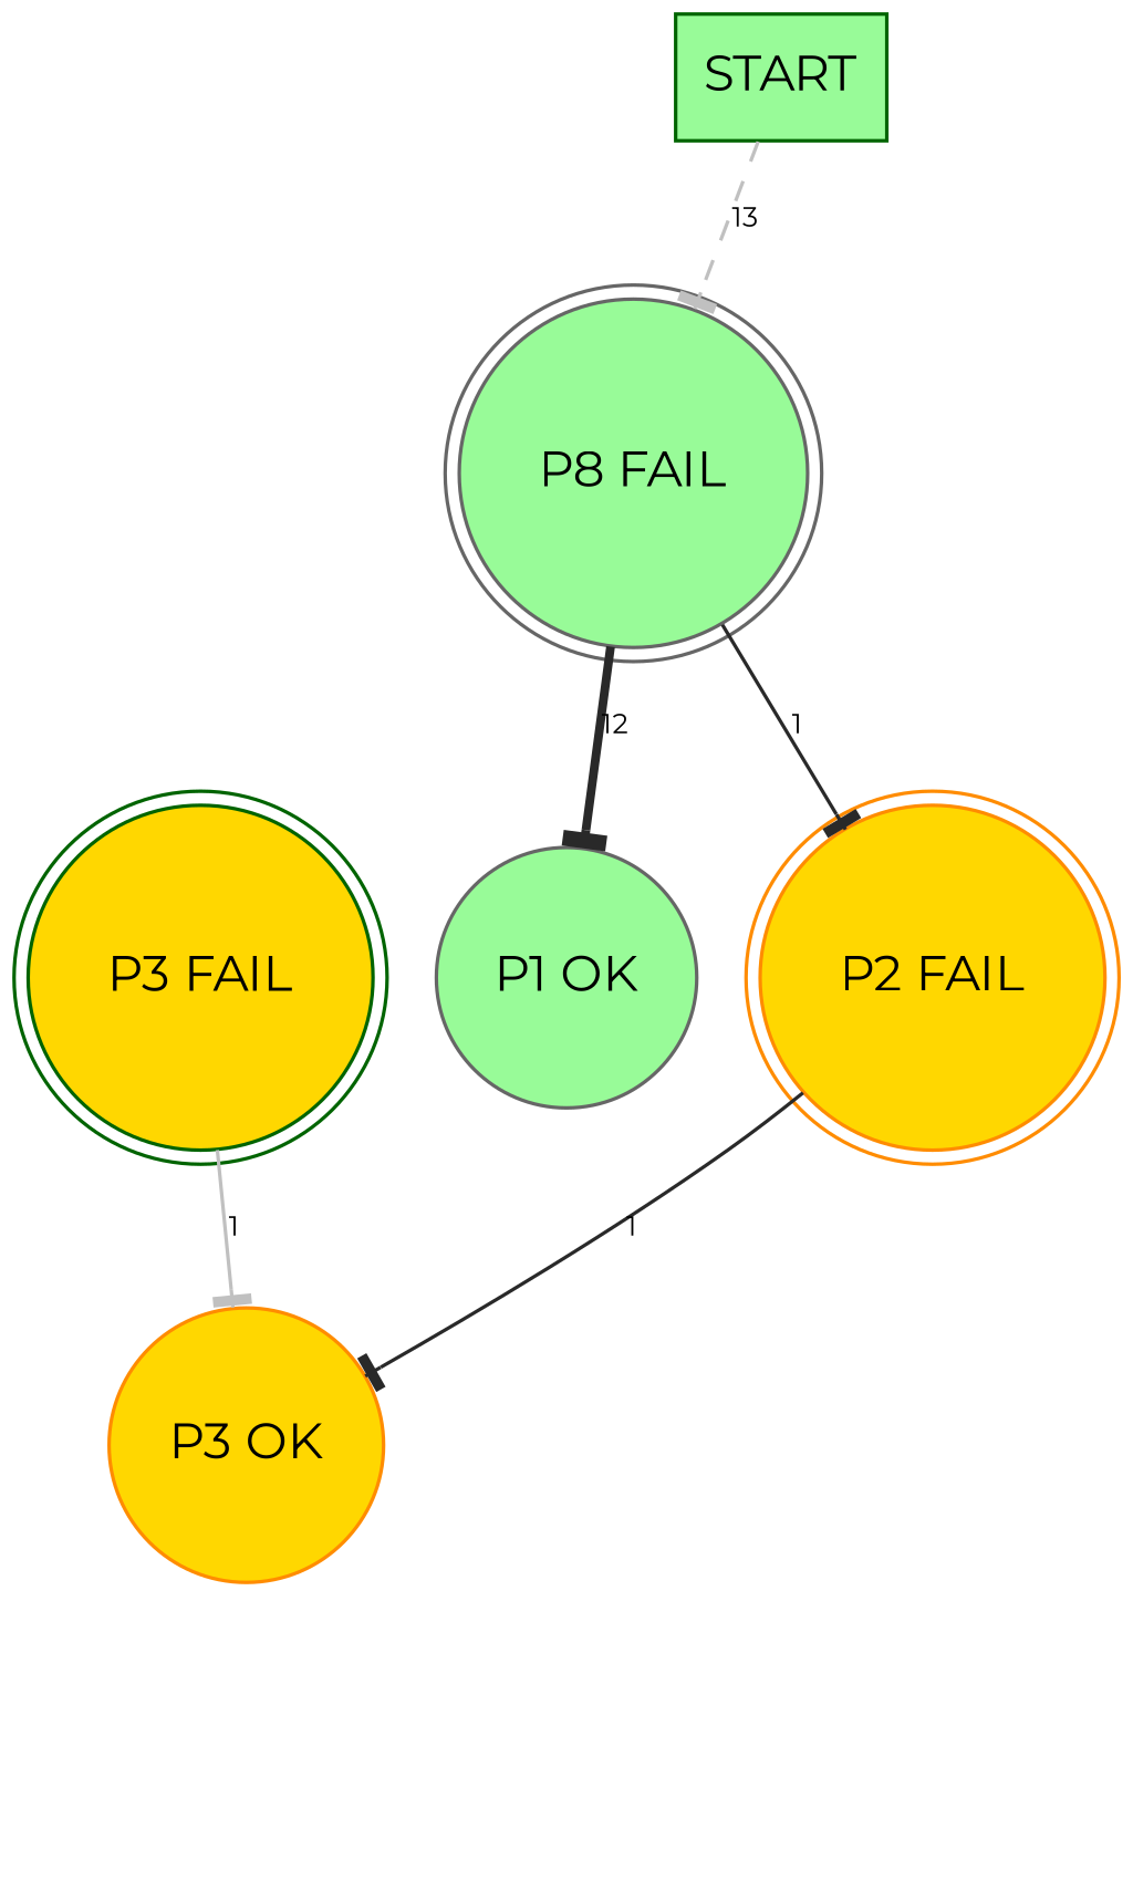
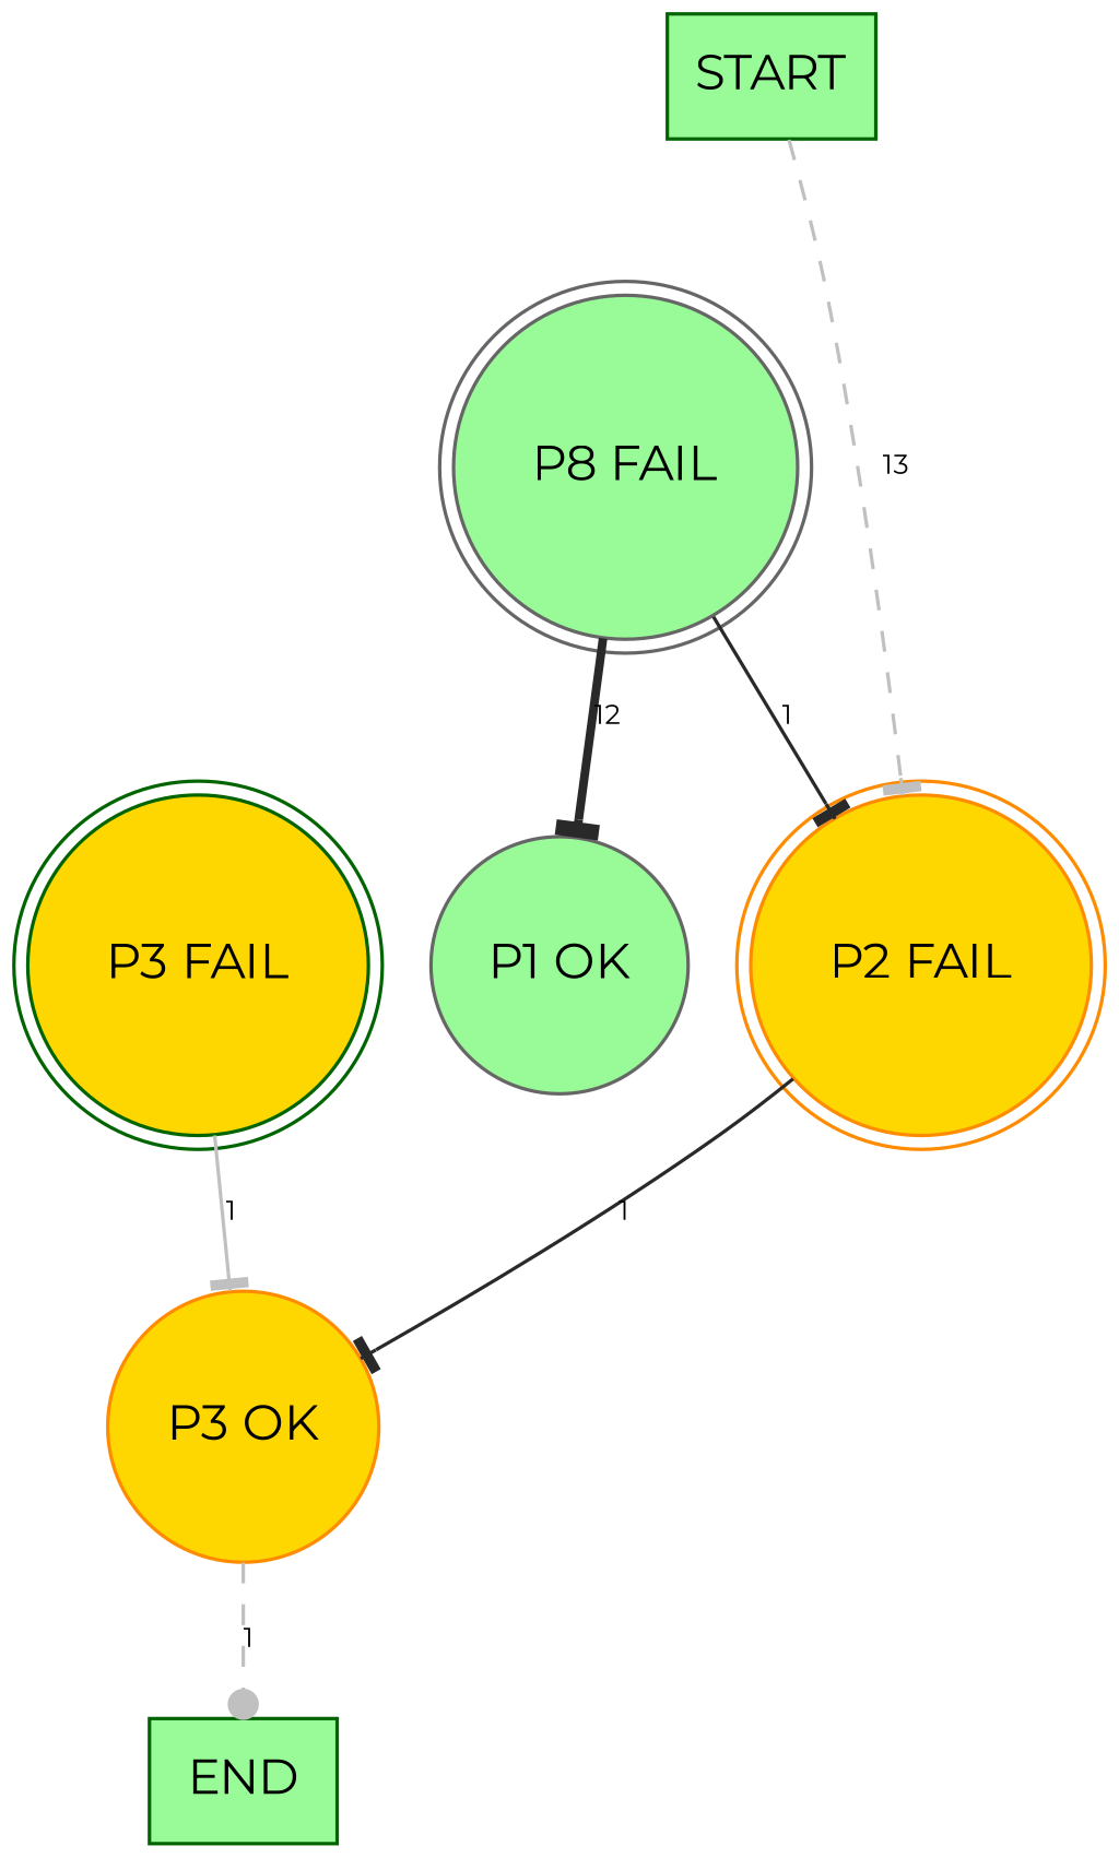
  digraph {
    fontname=Montserrat
    node [color=darkgreen fillcolor=palegreen fontname=Montserrat shape=circle style=filled]
    edge [arrowhead=tee color=grey16 fontname=Montserrat fontsize=8 labelfloat=false penwidth=1]
    n1 [color=gray40 label="P8 FAIL" peripheries=2]
    "P1 OK" [color=gray40]
    "P2 FAIL" [color=darkorange fillcolor=gold peripheries=2]
    "P3 OK" [color=darkorange fillcolor=gold]
    "P3 FAIL" [fillcolor=gold peripheries=2]
+   END [shape=box]
    START [shape=box]
    n1 -> "P1 OK" [label=12 penwidth=2.4849066497880004]
    n1 -> "P2 FAIL" [label=1]
    "P2 FAIL" -> "P3 OK" [label=1]
+   "P3 OK" -> END [arrowhead=dot color=grey label=1 style=dashed penwidth=""]
    "P3 FAIL" -> "P3 OK" [color=grey label=1]
-   START -> n1 [color=grey label=13 style=dashed penwidth=""]
+   START -> "P2 FAIL" [color=grey label=13 style=dashed penwidth=""]
  }
